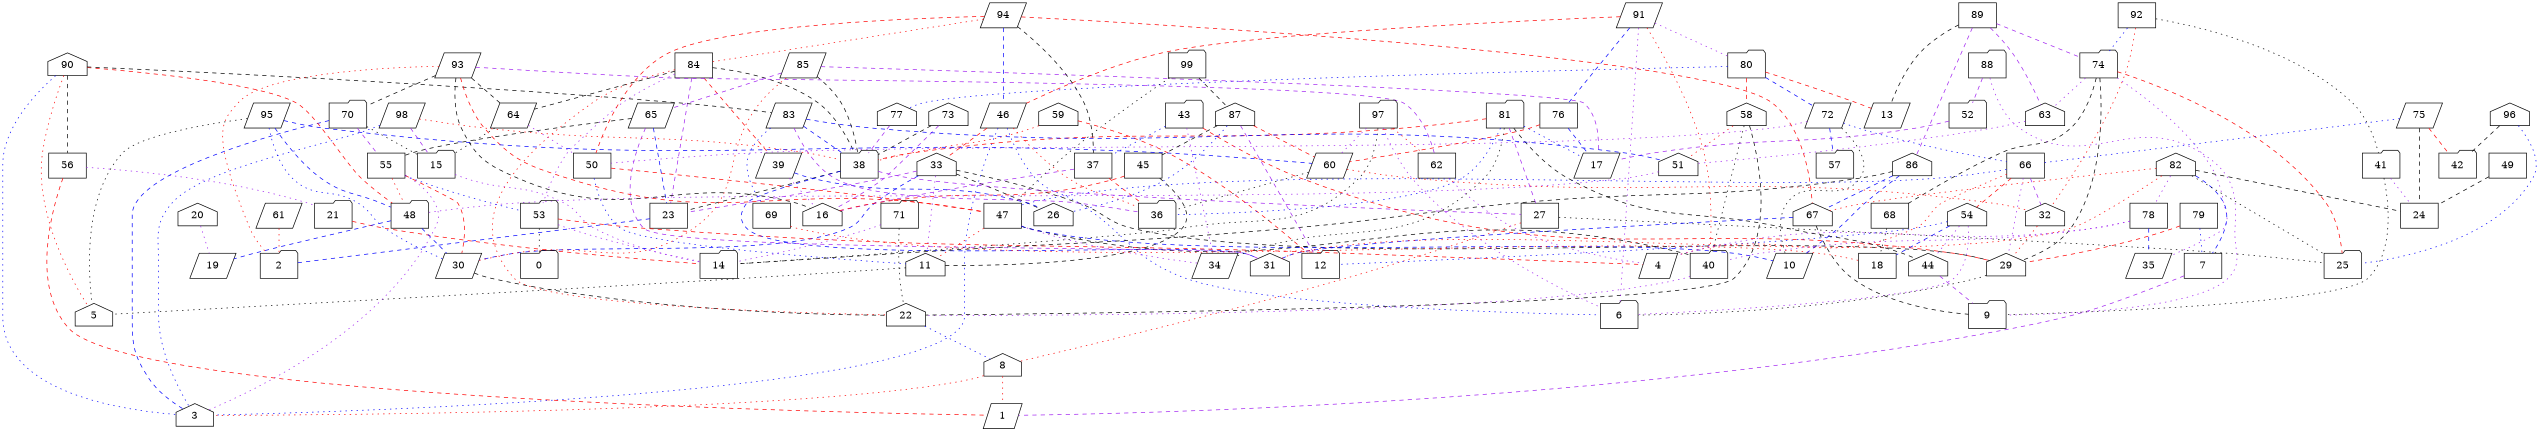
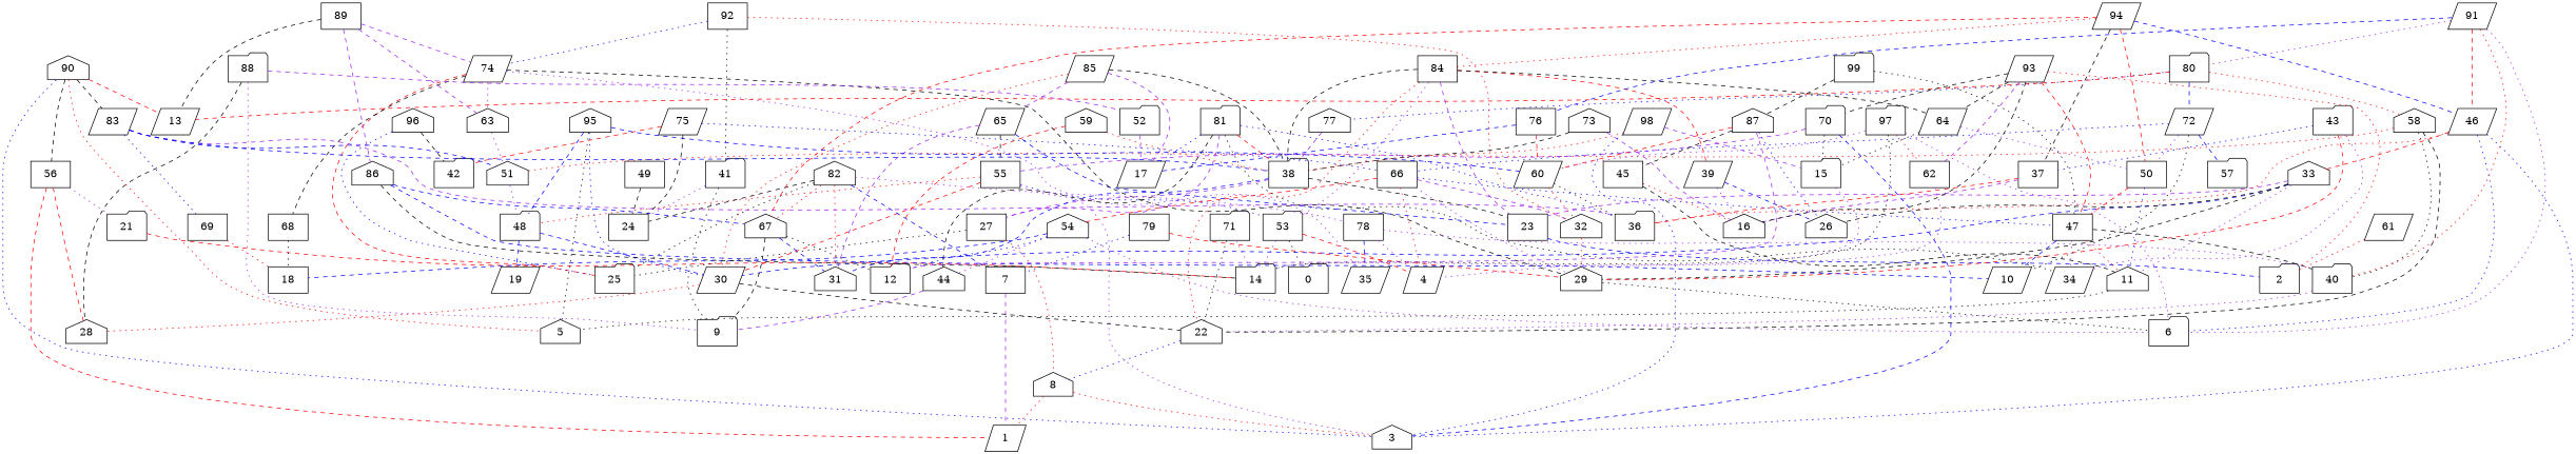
  graph {
    node [shape=house]
    edge [color=purple style=dashed]
    7 [shape=box]
    1 [shape=parallelogram]
    8
    3
    11
    5
    15 [shape=folder]
    14 [shape=folder]
    19 [shape=parallelogram]
-   20
    21 [shape=folder]
    22
    23 [shape=box]
    2 [shape=folder]
    27 [shape=box]
    25 [shape=folder]
    6 [shape=folder]
    29
    30 [shape=parallelogram]
+   28
    32
    33
    26
    37 [shape=box]
    16
    36 [shape=folder]
    38 [shape=folder]
    31
    39 [shape=parallelogram]
    40 [shape=folder]
    41 [shape=folder]
    9 [shape=folder]
    24 [shape=box]
    43 [shape=folder]
    34 [shape=parallelogram]
    44
    45 [shape=box]
    46 [shape=parallelogram]
    47 [shape=box]
    10 [shape=parallelogram]
    48 [shape=folder]
    49 [shape=box]
    50 [shape=box]
    51
    52 [shape=folder]
    17 [shape=parallelogram]
    53 [shape=folder]
    0 [shape=folder]
    4 [shape=parallelogram]
    54
    12 [shape=folder]
    18 [shape=box]
    55 [shape=box]
    56 [shape=box]
    58
    59
    60 [shape=parallelogram]
    61 [shape=parallelogram]
    62 [shape=box]
    63
    64 [shape=parallelogram]
    65 [shape=parallelogram]
    66 [shape=box]
    67
    68 [shape=box]
    69 [shape=box]
    70 [shape=folder]
    71 [shape=folder]
    72 [shape=parallelogram]
    57 [shape=folder]
    73
-   74 [shape=folder]
+   74 [shape=parallelogram]
    35 [shape=parallelogram]
    75 [shape=parallelogram]
    42 [shape=folder]
    76 [shape=box]
    77
    78 [shape=box]
    79 [shape=box]
    80 [shape=folder]
    13 [shape=parallelogram]
    81 [shape=folder]
    82
    83 [shape=parallelogram]
    84 [shape=box]
    85 [shape=parallelogram]
    86
    87
    88 [shape=folder]
    89 [shape=box]
    90
    91 [shape=parallelogram]
    92 [shape=box]
    93 [shape=parallelogram]
    94 [shape=parallelogram]
-   95 [shape=parallelogram]
+   95
    96
    97 [shape=folder]
    98 [shape=parallelogram]
    99 [shape=folder]
    7 -- 1
    8 -- 1 [color=red style=dotted]
    8 -- 3 [color=red style=dotted]
    11 -- 5 [color=black style=dotted]
    15 -- 14 [style=dotted]
-   20 -- 19 [style=dotted]
    21 -- 14 [color=red]
    22 -- 8 [color=blue style=dotted]
    23 -- 2 [color=blue]
    27 -- 8 [color=red style=dotted]
    27 -- 25 [color=black style=dotted]
    29 -- 6 [color=black style=dotted]
    30 -- 22 [color=black]
+   30 -- 28 [color=red style=dotted]
    32 -- 29 [color=red style=dotted]
    33 -- 11 [style=dotted]
    33 -- 23
    33 -- 29 [color=black]
    33 -- 30 [color=blue]
    33 -- 26 [color=black]
    37 -- 16
    37 -- 36 [color=red]
    38 -- 23 [color=black]
    38 -- 27
    38 -- 31 [color=blue]
    39 -- 26 [color=blue]
    39 -- 16 [style=dotted]
    40 -- 22 [style=dotted]
    41 -- 9 [color=black style=dotted]
    41 -- 24 [style=dotted]
    43 -- 29 [color=red]
    43 -- 37 [color=blue style=dotted]
    43 -- 34 [style=dotted]
    44 -- 9
    45 -- 11 [color=black]
-   45 -- 16 [color=red]
+   45 -- 16 [color=red style=dotted]
    46 -- 3 [color=blue style=dotted]
    46 -- 6 [color=blue style=dotted]
    46 -- 33 [color=red]
    46 -- 36 [color=red style=dotted]
    47 -- 11 [color=red style=dotted]
    47 -- 40 [color=black]
    47 -- 34 [style=dotted]
    47 -- 10 [color=blue]
    48 -- 19 [color=blue]
    48 -- 30 [color=blue]
    49 -- 24 [color=black]
    50 -- 11 [color=blue style=dotted]
    50 -- 47 [color=red]
    51 -- 48 [style=dotted]
    52 -- 17
    53 -- 14 [style=dotted]
    53 -- 0 [color=black style=dotted]
    53 -- 4 [color=red]
    54 -- 6 [style=dotted]
    54 -- 44 [style=dotted]
    54 -- 12 [color=blue style=dotted]
    54 -- 18 [color=blue]
    55 -- 3 [style=dotted]
    55 -- 30 [color=red]
    55 -- 48 [color=red style=dotted]
    55 -- 53 [color=blue style=dotted]
    56 -- 1 [color=red]
    56 -- 21 [style=dotted]
+   56 -- 28 [color=red]
    58 -- 22 [color=black]
    58 -- 40 [color=black style=dotted]
    58 -- 51 [color=red style=dotted]
    59 -- 38 [color=red style=dotted]
    59 -- 12 [color=red]
    60 -- 32 [color=red style=dotted]
    60 -- 36 [color=black style=dotted]
    61 -- 2 [color=red style=dotted]
    62 -- 4 [style=dotted]
    63 -- 51 [style=dotted]
    64 -- 15 [color=black style=dotted]
    64 -- 50 [style=dotted]
    65 -- 23 [color=blue]
    65 -- 31
    65 -- 55 [color=black]
    66 -- 29 [style=dotted]
    66 -- 32
    66 -- 47 [color=blue style=dotted]
    66 -- 4 [color=red style=dotted]
    66 -- 54 [color=red]
    67 -- 31 [color=blue]
    67 -- 9 [color=black]
+   67 -- 12 [color=black style=dotted]
    68 -- 18 [color=black style=dotted]
    69 -- 18 [color=red style=dotted]
    70 -- 3 [color=blue]
    70 -- 15 [color=black style=dotted]
    70 -- 55
    71 -- 14 [style=dotted]
    71 -- 22 [color=black style=dotted]
    72 -- 10 [color=black style=dotted]
    72 -- 50 [style=dotted]
    72 -- 66 [color=blue style=dotted]
    72 -- 57 [color=blue]
    73 -- 16
    73 -- 38 [color=black]
    74 -- 25 [color=red]
    74 -- 29 [color=black]
    74 -- 63 [style=dotted]
    74 -- 68 [color=black]
    74 -- 35 [style=dotted]
    75 -- 24 [color=black]
    75 -- 66 [color=blue style=dotted]
    75 -- 42 [color=red]
    76 -- 17 [color=blue]
    76 -- 60 [color=red]
    77 -- 38
    78 -- 40 [style=dotted]
    78 -- 4 [style=dotted]
    78 -- 35 [color=blue]
    79 -- 7 [color=blue style=dotted]
    79 -- 29 [color=red]
-   80 -- 58 [color=red]
+   80 -- 58 [color=red style=dotted]
    80 -- 72 [color=blue]
    80 -- 77 [color=blue style=dotted]
    80 -- 13 [color=red]
    81 -- 27
    81 -- 36 [color=blue style=dotted]
    81 -- 38 [color=red]
    81 -- 34 [color=black style=dotted]
    81 -- 44 [color=black]
    81 -- 17 [color=blue style=dotted]
    82 -- 7 [color=blue]
    82 -- 25 [color=black style=dotted]
    82 -- 31 [color=red style=dotted]
    82 -- 24 [color=black]
    82 -- 67 [color=red style=dotted]
    82 -- 78 [style=dotted]
    83 -- 36
    83 -- 38 [color=blue]
    83 -- 51 [color=blue]
    83 -- 69 [color=blue style=dotted]
    84 -- 22 [color=red style=dotted]
    84 -- 23
    84 -- 38 [color=black]
    84 -- 39 [color=red]
    84 -- 53 [style=dotted]
    84 -- 64 [color=black]
    85 -- 30 [color=red style=dotted]
    85 -- 38 [color=black]
    85 -- 17
    85 -- 65
    86 -- 14 [color=black]
    86 -- 10 [color=blue]
    86 -- 67 [color=blue]
    87 -- 26 [color=blue style=dotted]
    87 -- 45 [color=black]
    87 -- 12
    87 -- 60 [color=red]
+   88 -- 28 [color=black]
    88 -- 9 [style=dotted]
    88 -- 52
    89 -- 63
    89 -- 74
    89 -- 13 [color=black]
    89 -- 86
    90 -- 3 [color=blue style=dotted]
    90 -- 5 [color=red style=dotted]
    90 -- 56 [color=black]
-   90 -- 48 [color=red]
+   90 -- 13 [color=red]
    90 -- 83 [color=black]
    91 -- 6 [style=dotted]
    91 -- 40 [color=red style=dotted]
    91 -- 46 [color=red]
    91 -- 76 [color=blue]
    91 -- 80 [style=dotted]
    92 -- 32 [color=red style=dotted]
    92 -- 41 [color=black style=dotted]
    92 -- 74 [color=blue style=dotted]
    93 -- 2 [color=red style=dotted]
    93 -- 16 [color=black]
    93 -- 47 [color=red]
    93 -- 62
    93 -- 64 [color=black]
    93 -- 70 [color=black]
    94 -- 37 [color=black]
    94 -- 46 [color=blue]
    94 -- 50 [color=red]
    94 -- 67 [color=red]
    94 -- 84 [color=red style=dotted]
    95 -- 5 [color=black style=dotted]
    95 -- 30 [color=blue style=dotted]
    95 -- 48 [color=blue]
    95 -- 60 [color=blue]
    96 -- 25 [color=blue style=dotted]
    96 -- 42 [color=black]
    97 -- 14 [color=black style=dotted]
    97 -- 6 [style=dotted]
    97 -- 60 [style=dotted]
    97 -- 62 [color=red style=dotted]
    98 -- 3 [color=blue style=dotted]
    98 -- 15
    98 -- 38 [color=red style=dotted]
    99 -- 47 [color=black style=dotted]
    99 -- 87 [color=black]
  }
